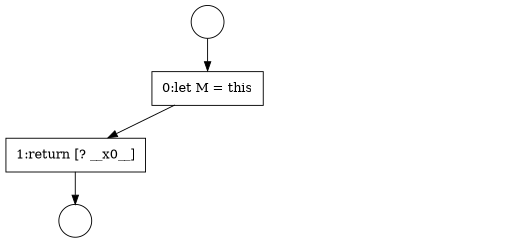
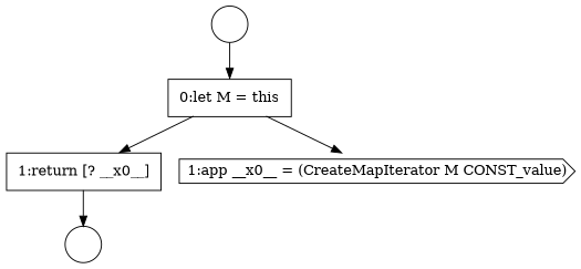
  digraph {
    node [color=black fillcolor=white shape=circle style=filled]
    edge [color=black]
    n1 [label=" "]
    n2 [label=<<font color="black">     <table border="0" cellborder="1" cellspacing="0" cellpadding="10">       <tr><td align="left">1:return [? __x0__]</td></tr>     </table>   </font>> margin=0 shape=none]
    n3 [label=" "]
    n4 [label=<<font color="black">     <table border="0" cellborder="1" cellspacing="0" cellpadding="10">       <tr><td align="left">0:let M = this</td></tr>     </table>   </font>> margin=0 shape=none]
+   n5 [label=<<font color="black">1:app __x0__ = (CreateMapIterator M CONST_value)</font>> shape=cds]
    n2 -> n1
    n3 -> n4
    n4 -> n2
+   n4 -> n5
  }
